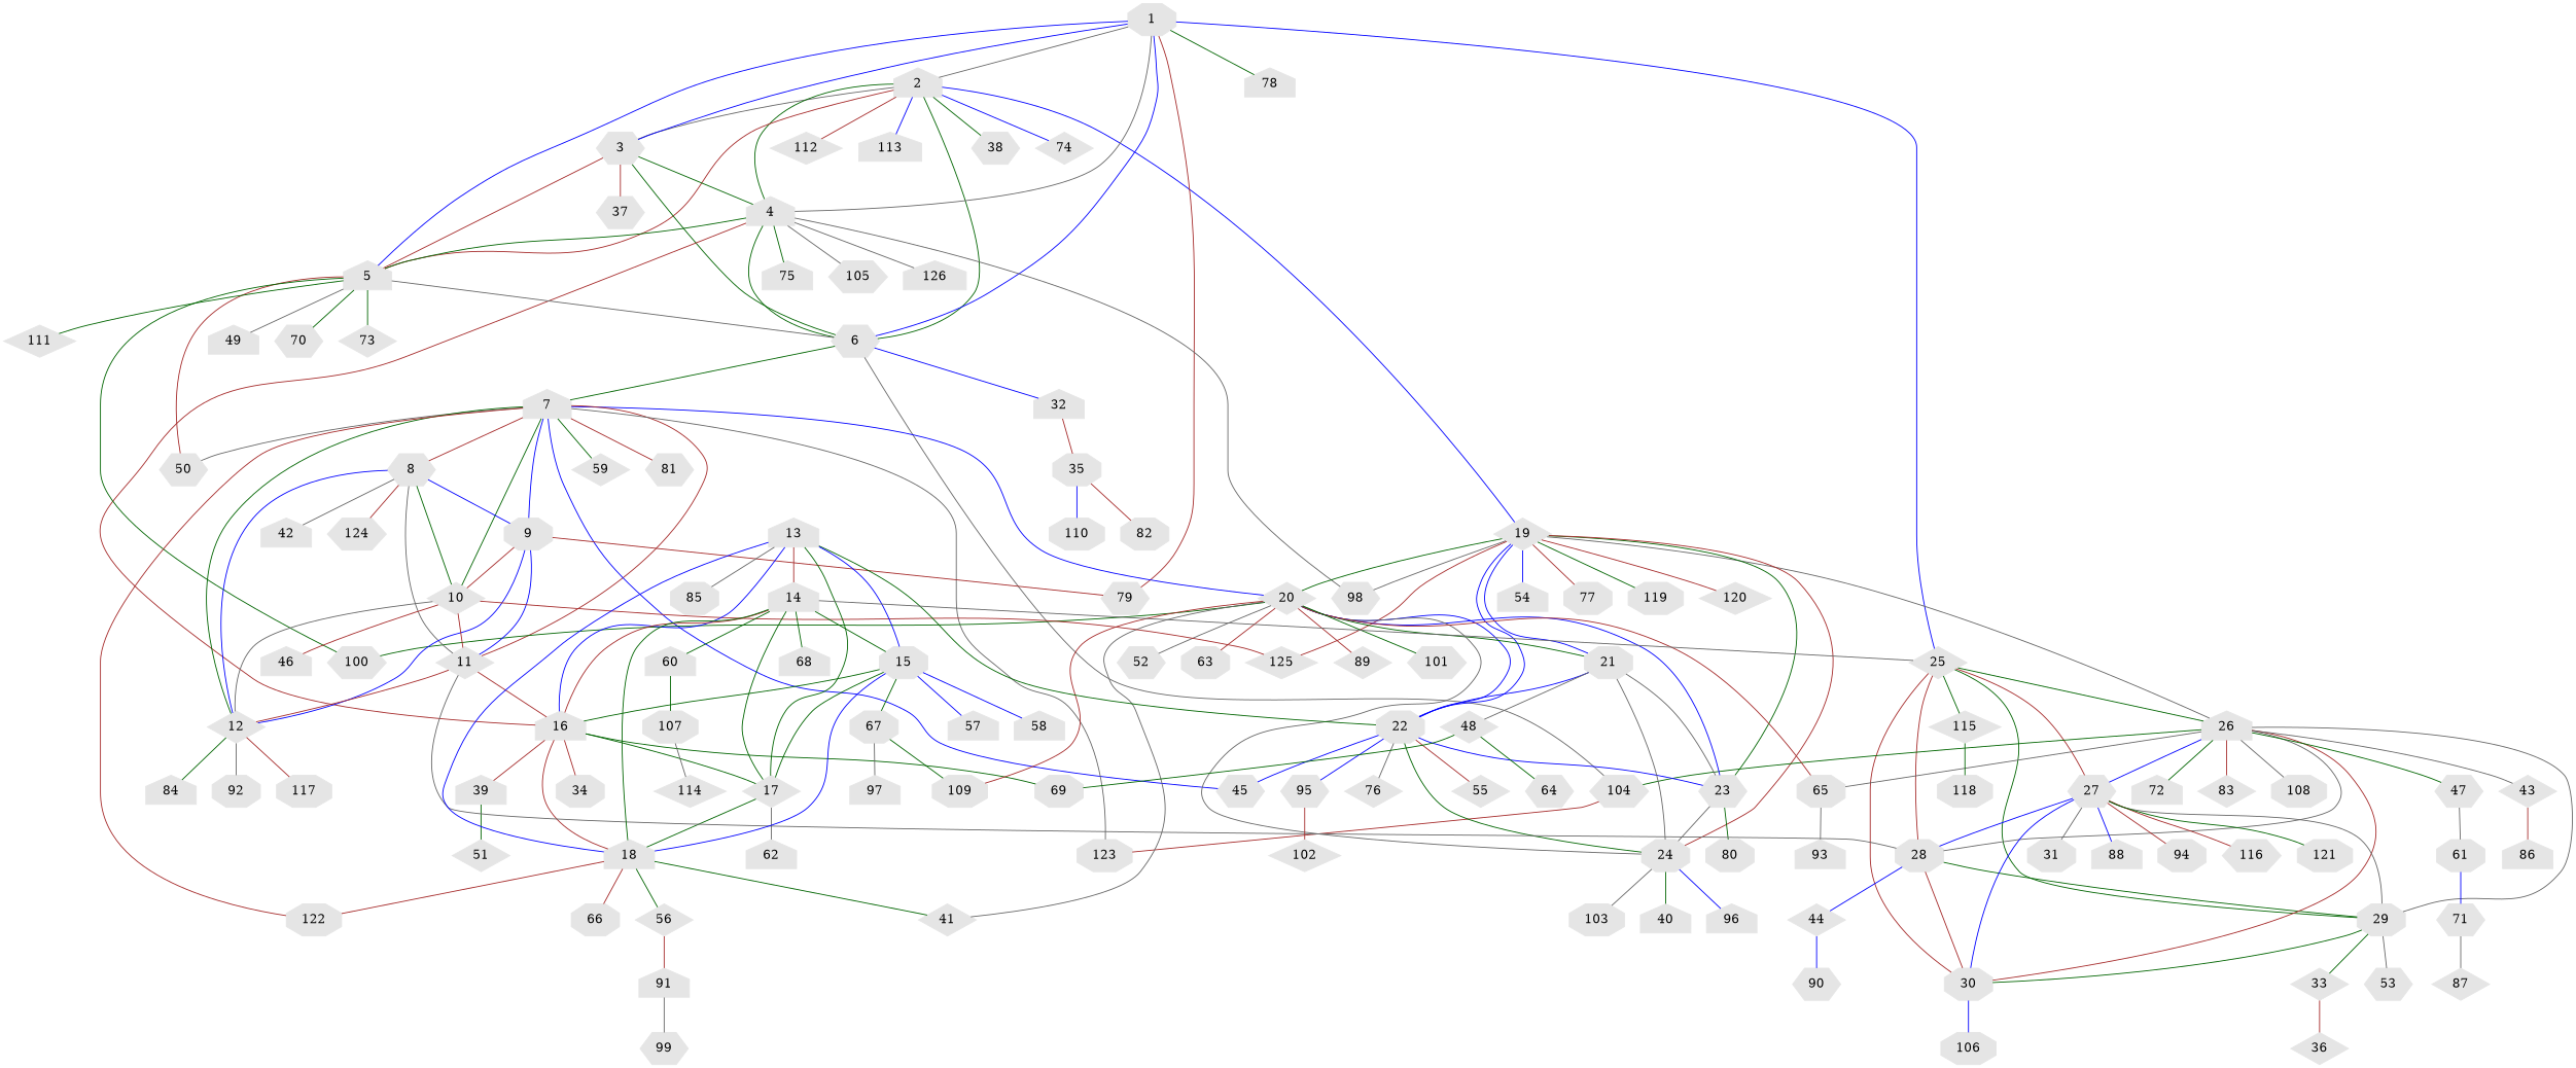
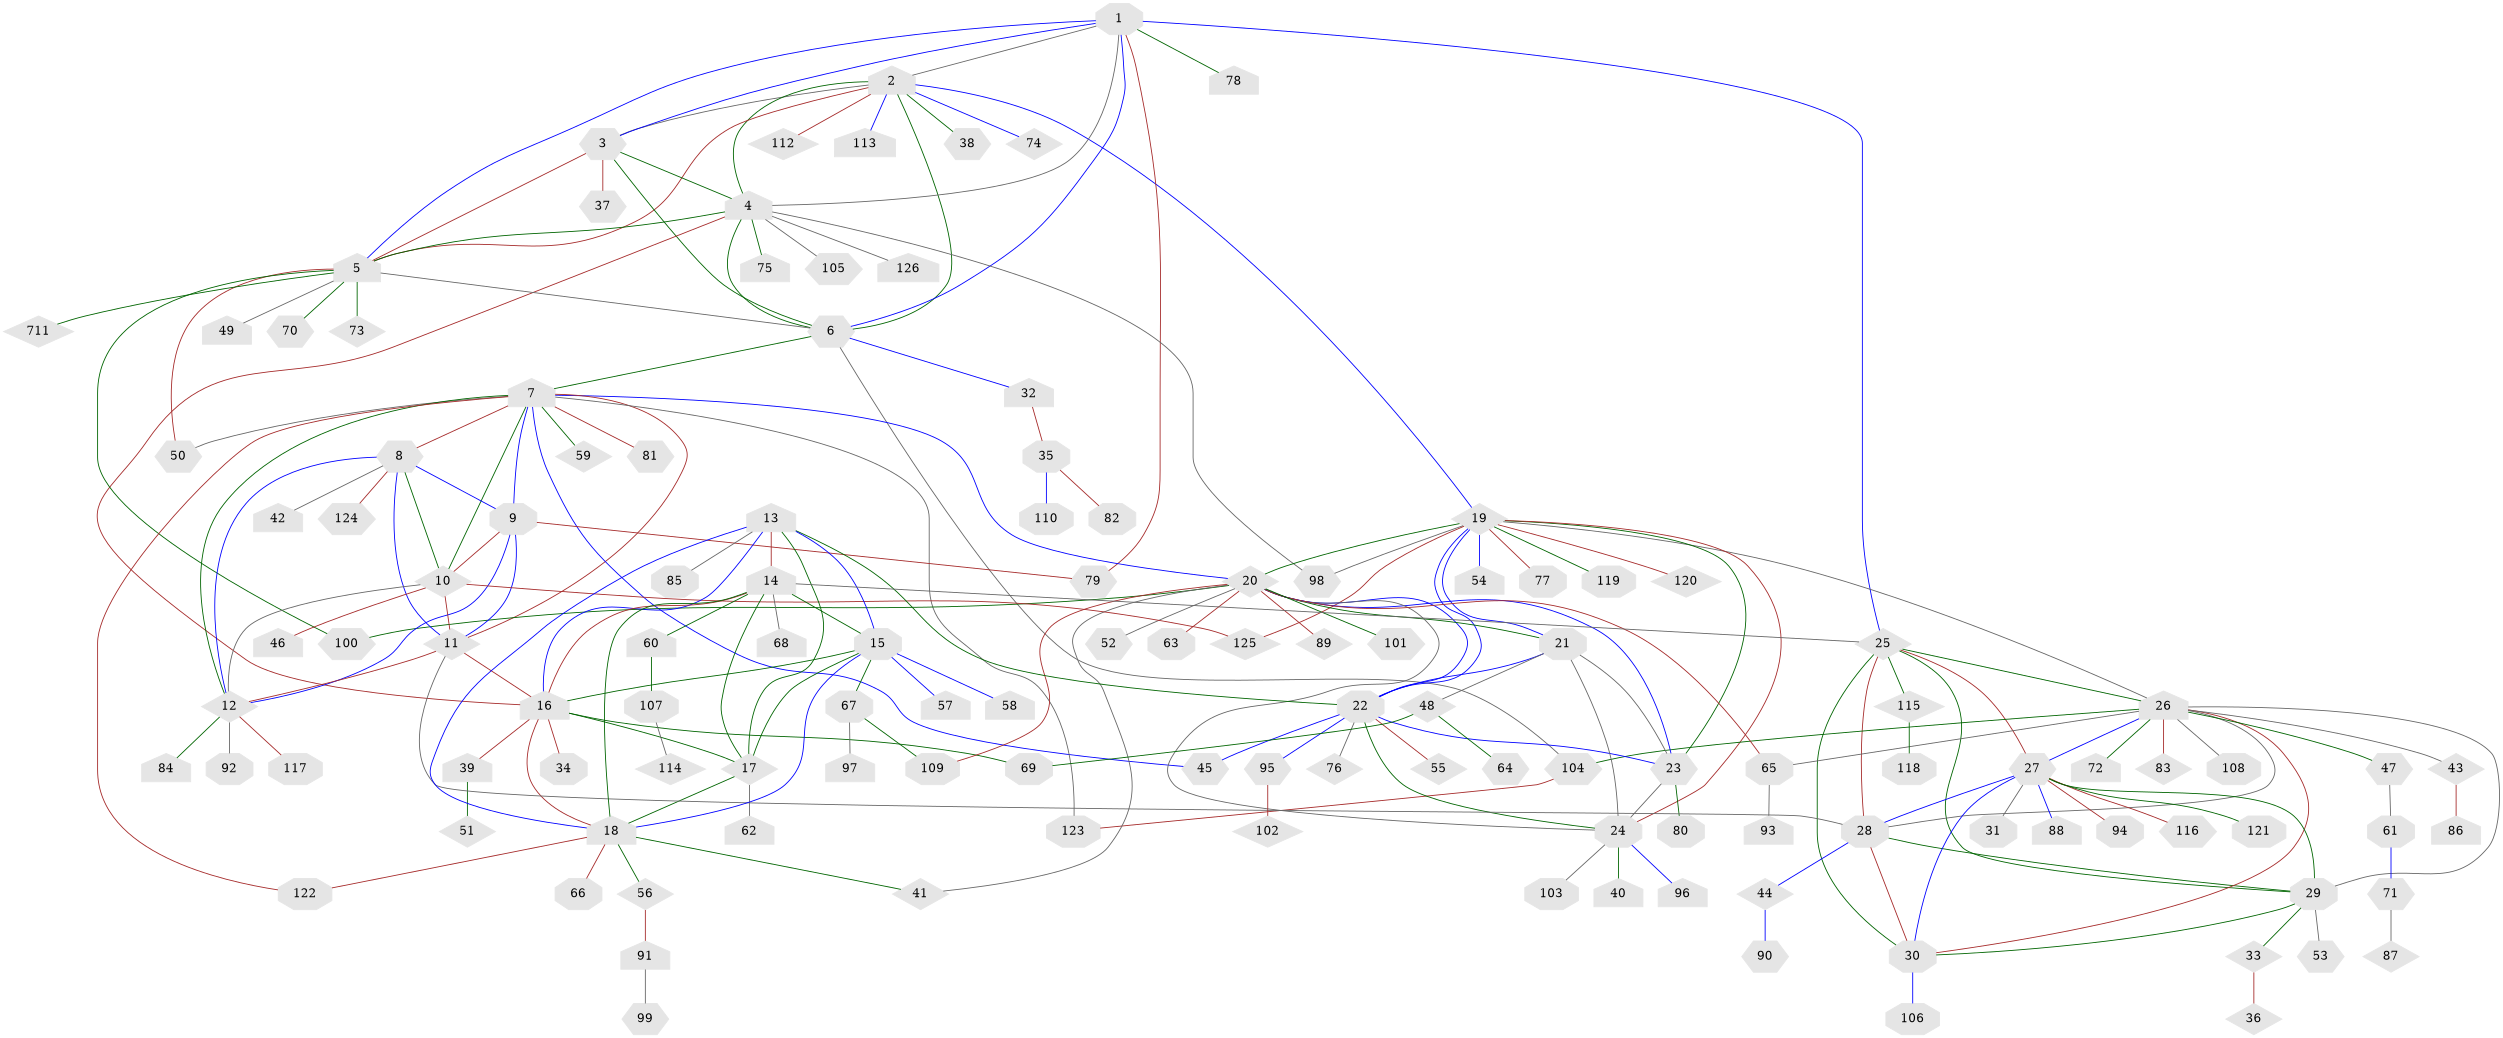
  graph {
    node [color=gray90 shape=octagon style=filled]
    edge [color=darkgreen]
    2 [shape=house]
    1
    3 [shape=hexagon]
    4 [shape=house]
    5 [shape=house]
    6 [shape=hexagon]
    25 [shape=diamond]
    78 [shape=house]
    79 [shape=hexagon]
    19 [shape=diamond]
    38 [shape=hexagon]
    74 [shape=diamond]
    112 [shape=diamond]
    113 [shape=house]
    37 [shape=hexagon]
    16 [shape=house]
    75 [shape=house]
    98 [shape=hexagon]
    105 [shape=hexagon]
    126 [shape=house]
    49 [shape=house]
    50 [shape=hexagon]
    70 [shape=hexagon]
    73 [shape=diamond]
    100 [shape=hexagon]
-   111 [shape=diamond]
+   111 [shape=diamond label=711]
    7 [shape=house]
    32 [shape=house]
    104 [shape=hexagon]
    28
    26 [shape=house]
    27 [shape=hexagon]
    29
    30
    115 [shape=diamond]
    20 [shape=diamond]
    125 [shape=diamond]
    22
    21
    23 [shape=hexagon]
    24
    54 [shape=house]
    77
    119
    120 [shape=diamond]
    17 [shape=diamond]
    18 [shape=house]
    34
    39 [shape=house]
    69
    8 [shape=hexagon]
    9
    10 [shape=diamond]
    11 [shape=diamond]
    12 [shape=diamond]
    45 [shape=hexagon]
    59 [shape=diamond]
    81 [shape=hexagon]
    122
    123
    35
    42 [shape=house]
    124 [shape=hexagon]
    46 [shape=house]
    84 [shape=house]
    92
    117
    41 [shape=diamond]
    52 [shape=hexagon]
    63
    65
    89 [shape=diamond]
    101 [shape=hexagon]
    109
    44 [shape=diamond]
    13 [shape=house]
    14 [shape=house]
    15
    85
    60 [shape=house]
    68 [shape=house]
    57 [shape=house]
    58 [shape=house]
    67
    62 [shape=house]
    56 [shape=diamond]
    66
    55 [shape=diamond]
    76 [shape=diamond]
    95 [shape=hexagon]
    107
    97 [shape=house]
    51 [shape=diamond]
    91 [shape=house]
    48 [shape=diamond]
    80
    40 [shape=house]
    96 [shape=house]
    103
    43 [shape=diamond]
    47 [shape=hexagon]
    72 [shape=house]
    83 [shape=diamond]
    108
    93 [shape=house]
    64 [shape=hexagon]
    102 [shape=diamond]
    31
    88 [shape=house]
    94
    116 [shape=hexagon]
    121
    33 [shape=diamond]
    53 [shape=hexagon]
    106
    118
    86 [shape=house]
    61
    90 [shape=hexagon]
    36 [shape=diamond]
    82
    110
    71 [shape=hexagon]
    99 [shape=hexagon]
    114 [shape=diamond]
    87 [shape=diamond]
    2 -- 3 [color=gray40]
    2 -- 4
    2 -- 5 [color=brown]
    2 -- 6
    2 -- 19 [color=blue]
    2 -- 38
    2 -- 74 [color=blue]
    2 -- 112 [color=brown]
    2 -- 113 [color=blue]
    1 -- 2 [color=gray40]
    1 -- 3 [color=blue]
    1 -- 4 [color=gray40]
    1 -- 5 [color=blue]
    1 -- 6 [color=blue]
    1 -- 25 [color=blue]
    1 -- 78
    1 -- 79 [color=brown]
    3 -- 4
    3 -- 5 [color=brown]
    3 -- 6
    3 -- 37 [color=brown]
    4 -- 5
    4 -- 6
    4 -- 16 [color=brown]
    4 -- 75
    4 -- 98 [color=gray40]
    4 -- 105 [color=gray40]
    4 -- 126 [color=gray40]
    5 -- 6 [color=gray40]
    5 -- 49 [color=gray40]
    5 -- 50 [color=brown]
    5 -- 70
    5 -- 73
    5 -- 100
    5 -- 111
    6 -- 7
    6 -- 32 [color=blue]
    6 -- 104 [color=gray40]
    25 -- 28 [color=brown]
    25 -- 26
    25 -- 27 [color=brown]
    25 -- 29
-   25 -- 30 [color=brown]
+   25 -- 30
    25 -- 115
    19 -- 98 [color=gray40]
    19 -- 26 [color=gray40]
    19 -- 20
    19 -- 125 [color=brown]
    19 -- 22 [color=blue]
    19 -- 21 [color=blue]
    19 -- 23
    19 -- 24 [color=brown]
    19 -- 54 [color=blue]
    19 -- 77 [color=brown]
    19 -- 119
    19 -- 120 [color=brown]
    16 -- 17
    16 -- 18 [color=brown]
    16 -- 34 [color=brown]
    16 -- 39 [color=brown]
    16 -- 69
    7 -- 50 [color=gray40]
    7 -- 20 [color=blue]
    7 -- 8 [color=brown]
    7 -- 9 [color=blue]
    7 -- 10
    7 -- 11 [color=brown]
    7 -- 12
    7 -- 45 [color=blue]
    7 -- 59
    7 -- 81 [color=brown]
    7 -- 122 [color=brown]
    7 -- 123 [color=gray40]
    32 -- 35 [color=brown]
    104 -- 123 [color=brown]
    28 -- 29
    28 -- 30 [color=brown]
    28 -- 44 [color=blue]
    26 -- 104
    26 -- 28 [color=gray40]
    26 -- 27 [color=blue]
    26 -- 29 [color=gray40]
    26 -- 30 [color=brown]
    26 -- 65 [color=gray40]
    26 -- 43 [color=gray40]
    26 -- 47
    26 -- 72
    26 -- 83 [color=brown]
    26 -- 108 [color=gray40]
    27 -- 28 [color=blue]
-   27 -- 29 [color=gray40]
+   27 -- 29
    27 -- 30 [color=blue]
    27 -- 31 [color=gray40]
    27 -- 88 [color=blue]
    27 -- 94 [color=brown]
    27 -- 116 [color=brown]
    27 -- 121
    29 -- 30
    29 -- 33
    29 -- 53 [color=gray40]
    30 -- 106 [color=blue]
    115 -- 118
    20 -- 100
    20 -- 22 [color=blue]
    20 -- 21
    20 -- 23 [color=blue]
    20 -- 24 [color=gray40]
    20 -- 41 [color=gray40]
    20 -- 52 [color=gray40]
    20 -- 63 [color=brown]
    20 -- 65 [color=brown]
    20 -- 89 [color=brown]
    20 -- 101
    20 -- 109 [color=brown]
    22 -- 23 [color=blue]
    22 -- 24
    22 -- 45 [color=blue]
    22 -- 55 [color=brown]
    22 -- 76 [color=gray40]
    22 -- 95 [color=blue]
    21 -- 22 [color=blue]
    21 -- 23 [color=gray40]
    21 -- 24 [color=gray40]
    21 -- 48 [color=gray40]
    23 -- 24 [color=gray40]
    23 -- 80
    24 -- 40
    24 -- 96 [color=blue]
    24 -- 103 [color=gray40]
    17 -- 18
    17 -- 62 [color=gray40]
    18 -- 122 [color=brown]
    18 -- 41
    18 -- 56
    18 -- 66 [color=brown]
    39 -- 51
    8 -- 9 [color=blue]
    8 -- 10
-   8 -- 11 [color=gray40]
+   8 -- 11 [color=blue]
    8 -- 12 [color=blue]
    8 -- 42 [color=gray40]
    8 -- 124 [color=brown]
    9 -- 79 [color=brown]
    9 -- 10 [color=brown]
    9 -- 11 [color=blue]
    9 -- 12 [color=blue]
    10 -- 125 [color=brown]
    10 -- 11 [color=brown]
    10 -- 12 [color=gray40]
    10 -- 46 [color=brown]
    11 -- 16 [color=brown]
    11 -- 28 [color=gray40]
    11 -- 12 [color=brown]
    12 -- 84
    12 -- 92 [color=gray40]
    12 -- 117 [color=brown]
    35 -- 82 [color=brown]
    35 -- 110 [color=blue]
    65 -- 93 [color=gray40]
    44 -- 90 [color=blue]
    13 -- 16 [color=blue]
    13 -- 22
    13 -- 17
    13 -- 18 [color=blue]
    13 -- 14 [color=brown]
    13 -- 15 [color=blue]
    13 -- 85 [color=gray40]
    14 -- 25 [color=gray40]
    14 -- 16 [color=brown]
    14 -- 17
    14 -- 18
    14 -- 15
    14 -- 60
-   14 -- 68
+   14 -- 68 [color=gray40]
    15 -- 16
    15 -- 17
    15 -- 18 [color=blue]
    15 -- 57 [color=blue]
    15 -- 58 [color=blue]
    15 -- 67
    60 -- 107
    67 -- 109
    67 -- 97 [color=gray40]
    56 -- 91 [color=brown]
    95 -- 102 [color=brown]
    107 -- 114 [color=gray40]
    91 -- 99 [color=gray40]
    48 -- 69
    48 -- 64
    43 -- 86 [color=brown]
    47 -- 61 [color=gray40]
    33 -- 36 [color=brown]
    61 -- 71 [color=blue]
    71 -- 87 [color=gray40]
  }
